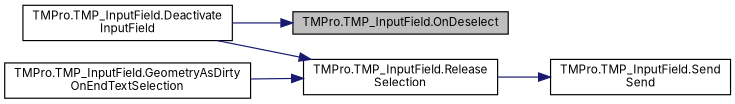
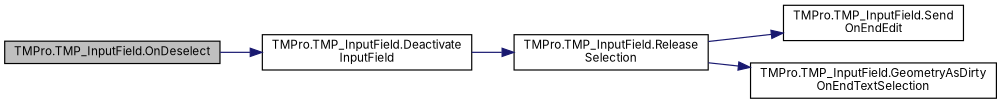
  digraph {
    fontname=Inter
    rankdir=LR
    node [color=black fillcolor=white fontname=Inter fontsize=10 shape=record style=filled]
    edge [color=midnightblue fontname=Inter fontsize=10 labelfontname=Helvetica labelfontsize=10 style=solid]
    n1 [fillcolor=grey75 fontcolor=black height=0.2 label="TMPro.TMP_InputField.OnDeselect" width=0.4]
    n2 [height=0.2 label="TMPro.TMP_InputField.Deactivate\lInputField" width=0.4]
    n3 [height=0.2 label="TMPro.TMP_InputField.Release\lSelection" width=0.4]
-   n4 [height=0.2 label="TMPro.TMP_InputField.Send\lSend" width=0.4]
+   n4 [height=0.2 label="TMPro.TMP_InputField.Send\lOnEndEdit" width=0.4]
    n5 [height=0.2 label="TMPro.TMP_InputField.GeometryAsDirty\lOnEndTextSelection" width=0.4]
-   n2 -> n1
+   n1 -> n2
    n2 -> n3
    n3 -> n4
-   n5 -> n3
+   n3 -> n5
  }
